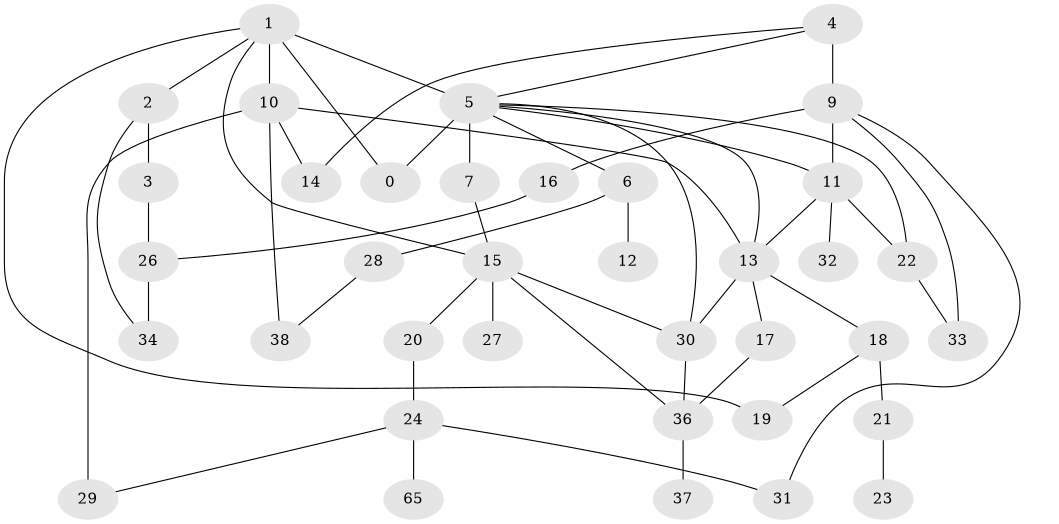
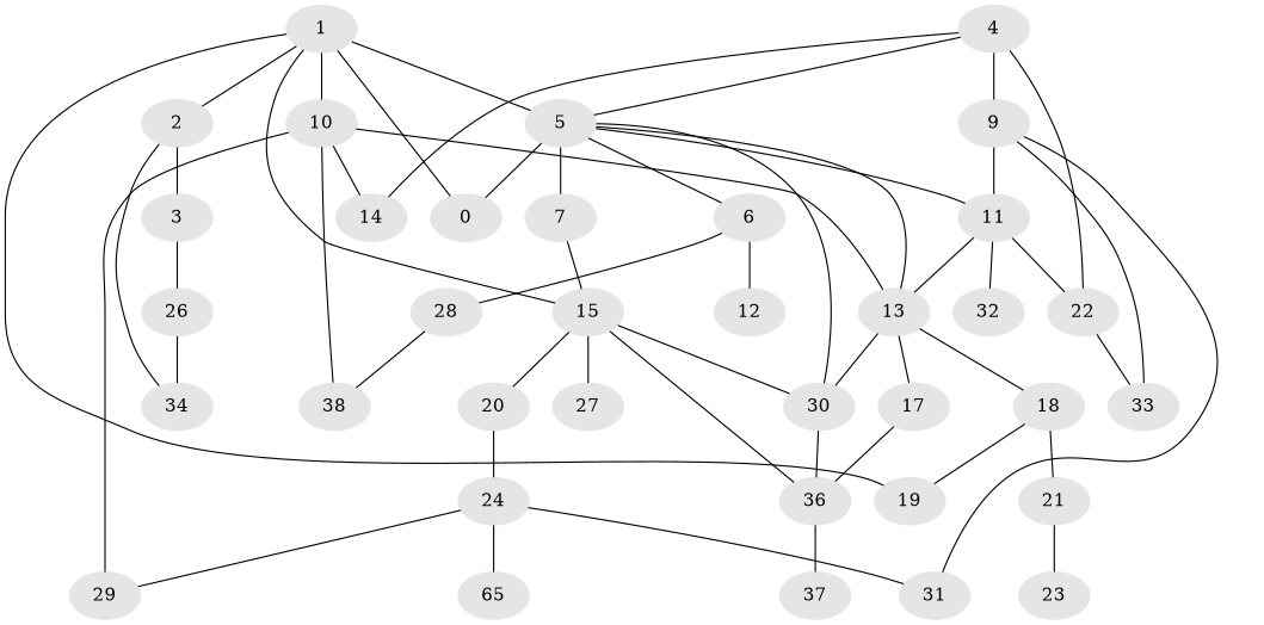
  graph {
    node [color=gray90 style=filled]
    edge [weight=1.0]
    1
    2
    5
    n4 [label=0]
    10
    15
    19
    3
    34
    4
    9
    14
    6
    7
    11
    13
    22
    30
    29
    38
    20
    27
    36
    26
-   16
    31
    33
    12
    28
    32
    17
    18
    21
    24
    37
    23
    n37 [label=65]
    1 -- 2
    1 -- 5
    1 -- n4
    1 -- 10 [weight=5.0]
    1 -- 15
    1 -- 19
    2 -- 3
    2 -- 34
    5 -- n4
    5 -- 6
    5 -- 7 [weight=7.0]
    5 -- 11
    5 -- 13
-   5 -- 22
+   4 -- 22
    5 -- 30
    10 -- 14
    10 -- 13
    10 -- 29 [weight=2.0]
    10 -- 38
    15 -- 30
    15 -- 20
    15 -- 27 [weight=2.0]
    15 -- 36
    3 -- 26 [weight=2.0]
    4 -- 5
    4 -- 9 [weight=2.0]
    4 -- 14
    9 -- 11
-   9 -- 16
    9 -- 31
    9 -- 33
    6 -- 12 [weight=4.0]
    6 -- 28
    7 -- 15
    11 -- 13
    11 -- 22
    11 -- 32
    13 -- 30 [weight=4.0]
    13 -- 17
    13 -- 18 [weight=3.0]
    22 -- 33
    30 -- 36
    20 -- 24
    36 -- 37
    26 -- 34
-   16 -- 26
    28 -- 38
    17 -- 36 [weight=2.0]
    18 -- 19
    18 -- 21 [weight=5.0]
    21 -- 23
    24 -- 29
    24 -- 31
    24 -- n37
  }
